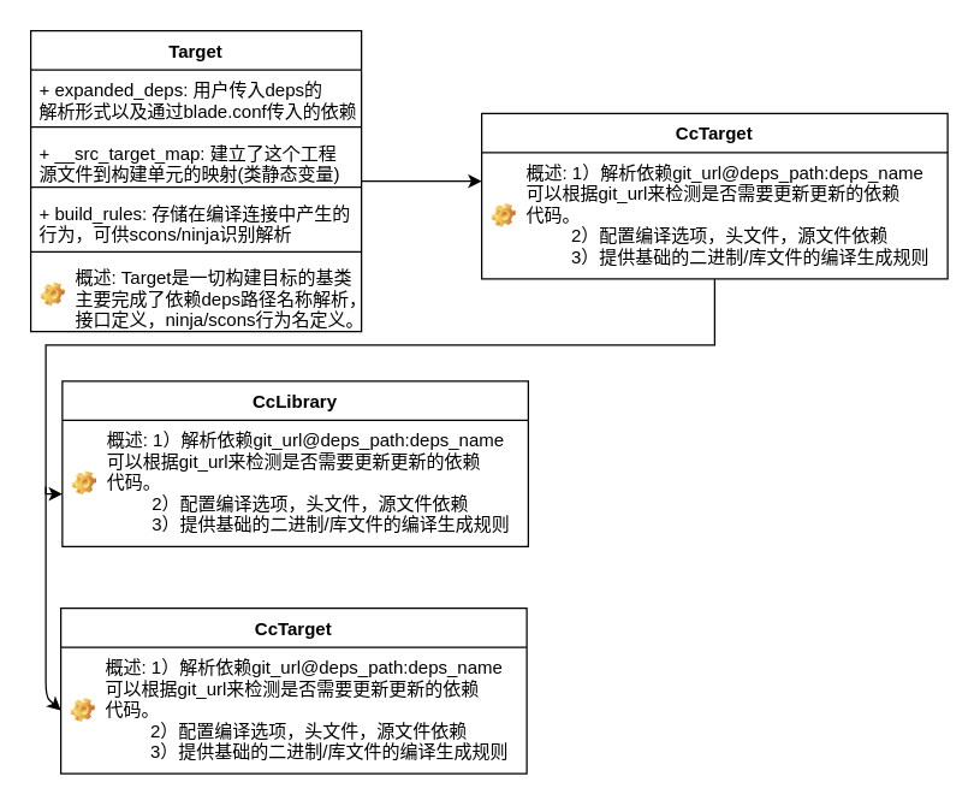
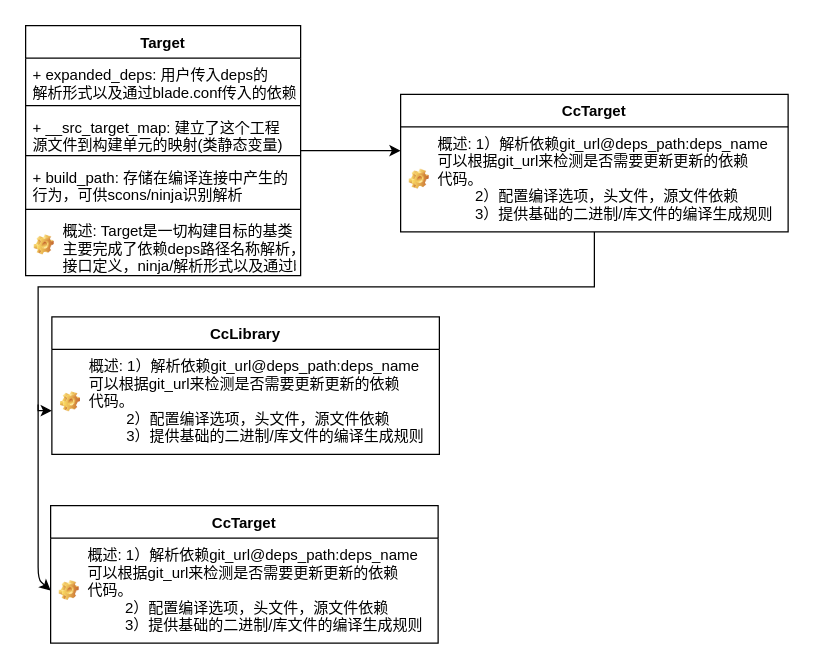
  <mxCell id="0" />
  <mxCell id="1" parent="0" />
  <mxCell id="2" value="" style="edgeStyle=orthogonalEdgeStyle;rounded=0;orthogonalLoop=1;jettySize=auto;html=1;" edge="1" parent="1" source="3" target="12"><mxGeometry relative="1" as="geometry"><Array as="points"><mxPoint x="310" y="120" /><mxPoint x="310" y="120" /></Array></mxGeometry></mxCell>
  <mxCell id="3" value="Target" style="swimlane;fontStyle=1;align=center;verticalAlign=top;childLayout=stackLayout;horizontal=1;startSize=26;horizontalStack=0;resizeParent=1;resizeParentMax=0;resizeLast=0;collapsible=1;marginBottom=0;" vertex="1" parent="1"><mxGeometry x="20" y="20" width="220" height="200" as="geometry" /></mxCell>
  <mxCell id="4" value="+ expanded_deps: 用户传入deps的&#10;解析形式以及通过blade.conf传入的依赖" style="text;strokeColor=none;fillColor=none;align=left;verticalAlign=top;spacingLeft=4;spacingRight=4;overflow=hidden;rotatable=0;points=[[0,0.5],[1,0.5]];portConstraint=eastwest;strokeWidth=1;rounded=0;fontStyle=0" vertex="1" parent="3"><mxGeometry y="26" width="220" height="34" as="geometry" /></mxCell>
  <mxCell id="5" value="" style="line;strokeWidth=1;fillColor=none;align=left;verticalAlign=middle;spacingTop=-1;spacingLeft=3;spacingRight=3;rotatable=0;labelPosition=right;points=[];portConstraint=eastwest;" vertex="1" parent="3"><mxGeometry y="60" width="220" height="8" as="geometry" /></mxCell>
  <mxCell id="6" value="+ __src_target_map: 建立了这个工程&#10;源文件到构建单元的映射(类静态变量)" style="text;strokeColor=none;fillColor=none;align=left;verticalAlign=top;spacingLeft=4;spacingRight=4;overflow=hidden;rotatable=0;points=[[0,0.5],[1,0.5]];portConstraint=eastwest;" vertex="1" parent="3"><mxGeometry y="68" width="220" height="32" as="geometry" /></mxCell>
  <mxCell id="7" value="" style="line;strokeWidth=1;fillColor=none;align=left;verticalAlign=middle;spacingTop=-1;spacingLeft=3;spacingRight=3;rotatable=0;labelPosition=right;points=[];portConstraint=eastwest;" vertex="1" parent="3"><mxGeometry y="100" width="220" height="8" as="geometry" /></mxCell>
- <mxCell id="8" value="+ build_rules: 存储在编译连接中产生的&#10;行为，可供scons/ninja识别解析&#10;" style="text;strokeColor=none;fillColor=none;align=left;verticalAlign=top;spacingLeft=4;spacingRight=4;overflow=hidden;rotatable=0;points=[[0,0.5],[1,0.5]];portConstraint=eastwest;" vertex="1" parent="3"><mxGeometry y="108" width="220" height="35" as="geometry" /></mxCell>
+ <mxCell id="8" value="+ build_path: 存储在编译连接中产生的&#10;行为，可供scons/ninja识别解析&#10;" style="text;strokeColor=none;fillColor=none;align=left;verticalAlign=top;spacingLeft=4;spacingRight=4;overflow=hidden;rotatable=0;points=[[0,0.5],[1,0.5]];portConstraint=eastwest;" vertex="1" parent="3"><mxGeometry y="108" width="220" height="35" as="geometry" /></mxCell>
  <mxCell id="9" value="" style="line;strokeWidth=1;fillColor=none;align=left;verticalAlign=middle;spacingTop=-1;spacingLeft=3;spacingRight=3;rotatable=0;labelPosition=right;points=[];portConstraint=eastwest;" vertex="1" parent="3"><mxGeometry y="143" width="220" height="8" as="geometry" /></mxCell>
- <mxCell id="10" value="概述: Target是一切构建目标的基类&#10;主要完成了依赖deps路径名称解析，&#10;接口定义，ninja/scons行为名定义。" style="label;fontStyle=0;strokeColor=none;fillColor=none;align=left;verticalAlign=top;overflow=hidden;spacingLeft=28;spacingRight=4;rotatable=0;points=[[0,0.5],[1,0.5]];portConstraint=eastwest;imageWidth=16;imageHeight=16;image=img/clipart/Gear_128x128.png;rounded=0;" vertex="1" parent="3"><mxGeometry y="151" width="220" height="49" as="geometry" /></mxCell>
+ <mxCell id="10" value="概述: Target是一切构建目标的基类&#10;主要完成了依赖deps路径名称解析，&#10;接口定义，ninja/解析形式以及通过blade。" style="label;fontStyle=0;strokeColor=none;fillColor=none;align=left;verticalAlign=top;overflow=hidden;spacingLeft=28;spacingRight=4;rotatable=0;points=[[0,0.5],[1,0.5]];portConstraint=eastwest;imageWidth=16;imageHeight=16;image=img/clipart/Gear_128x128.png;rounded=0;" vertex="1" parent="3"><mxGeometry y="151" width="220" height="49" as="geometry" /></mxCell>
  <mxCell id="11" value="" style="edgeStyle=orthogonalEdgeStyle;rounded=0;orthogonalLoop=1;jettySize=auto;html=1;" edge="1" parent="1" source="12" target="14"><mxGeometry relative="1" as="geometry"><Array as="points"><mxPoint x="475" y="229" /><mxPoint x="30" y="229" /><mxPoint x="30" y="328" /></Array></mxGeometry></mxCell>
  <mxCell id="12" value="CcTarget" style="swimlane;fontStyle=1;align=center;verticalAlign=top;childLayout=stackLayout;horizontal=1;startSize=26;horizontalStack=0;resizeParent=1;resizeParentMax=0;resizeLast=0;collapsible=1;marginBottom=0;" vertex="1" parent="1"><mxGeometry x="320" y="75" width="310" height="110" as="geometry" /></mxCell>
  <mxCell id="13" value="概述: 1）解析依赖git_url@deps_path:deps_name&#10;可以根据git_url来检测是否需要更新更新的依赖&#10;代码。&#10;         2）配置编译选项，头文件，源文件依赖&#10;         3）提供基础的二进制/库文件的编译生成规则&#10;" style="label;fontStyle=0;strokeColor=none;fillColor=none;align=left;verticalAlign=top;overflow=hidden;spacingLeft=28;spacingRight=4;rotatable=0;points=[[0,0.5],[1,0.5]];portConstraint=eastwest;imageWidth=16;imageHeight=16;image=img/clipart/Gear_128x128.png;rounded=0;" vertex="1" parent="12"><mxGeometry y="26" width="310" height="84" as="geometry" /></mxCell>
  <mxCell id="14" value="CcLibrary" style="swimlane;fontStyle=1;align=center;verticalAlign=top;childLayout=stackLayout;horizontal=1;startSize=26;horizontalStack=0;resizeParent=1;resizeParentMax=0;resizeLast=0;collapsible=1;marginBottom=0;" vertex="1" parent="1"><mxGeometry x="41" y="253" width="310" height="110" as="geometry" /></mxCell>
  <mxCell id="15" value="概述: 1）解析依赖git_url@deps_path:deps_name&#10;可以根据git_url来检测是否需要更新更新的依赖&#10;代码。&#10;         2）配置编译选项，头文件，源文件依赖&#10;         3）提供基础的二进制/库文件的编译生成规则&#10;" style="label;fontStyle=0;strokeColor=none;fillColor=none;align=left;verticalAlign=top;overflow=hidden;spacingLeft=28;spacingRight=4;rotatable=0;points=[[0,0.5],[1,0.5]];portConstraint=eastwest;imageWidth=16;imageHeight=16;image=img/clipart/Gear_128x128.png;rounded=0;" vertex="1" parent="14"><mxGeometry y="26" width="310" height="84" as="geometry" /></mxCell>
  <mxCell id="16" value="CcTarget" style="swimlane;fontStyle=1;align=center;verticalAlign=top;childLayout=stackLayout;horizontal=1;startSize=26;horizontalStack=0;resizeParent=1;resizeParentMax=0;resizeLast=0;collapsible=1;marginBottom=0;" vertex="1" parent="1"><mxGeometry x="40" y="404" width="310" height="110" as="geometry" /></mxCell>
  <mxCell id="17" value="概述: 1）解析依赖git_url@deps_path:deps_name&#10;可以根据git_url来检测是否需要更新更新的依赖&#10;代码。&#10;         2）配置编译选项，头文件，源文件依赖&#10;         3）提供基础的二进制/库文件的编译生成规则&#10;" style="label;fontStyle=0;strokeColor=none;fillColor=none;align=left;verticalAlign=top;overflow=hidden;spacingLeft=28;spacingRight=4;rotatable=0;points=[[0,0.5],[1,0.5]];portConstraint=eastwest;imageWidth=16;imageHeight=16;image=img/clipart/Gear_128x128.png;rounded=0;" vertex="1" parent="16"><mxGeometry y="26" width="310" height="84" as="geometry" /></mxCell>
  <mxCell id="18" value="" style="endArrow=classic;html=1;entryX=0;entryY=0.5;entryDx=0;entryDy=0;" edge="1" parent="1" target="17"><mxGeometry width="50" height="50" relative="1" as="geometry"><mxPoint x="30" y="323" as="sourcePoint" /><mxPoint x="70" y="533" as="targetPoint" /><Array as="points"><mxPoint x="30" y="463" /></Array></mxGeometry></mxCell>
